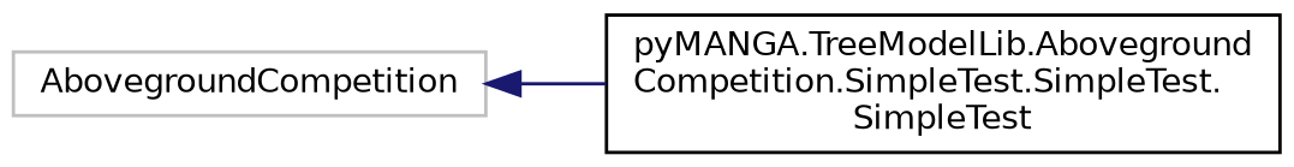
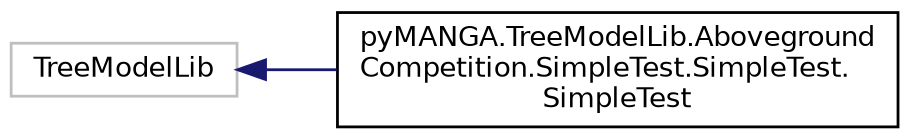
  digraph {
    rankdir=LR
    node [fillcolor=white fontname=Helvetica fontsize=10 shape=record style=filled]
-   n1 [color=grey75 height=0.2 label=AbovegroundCompetition width=0.4]
+   n1 [color=grey75 height=0.2 label=TreeModelLib width=0.4]
    n2 [color=black height=0.2 label="pyMANGA.TreeModelLib.Aboveground\lCompetition.SimpleTest.SimpleTest.\lSimpleTest" width=0.4]
    n1 -> n2 [color=midnightblue dir=back fontname=Helvetica fontsize=10 labelfontname=Helvetica labelfontsize=10 style=solid]
  }
